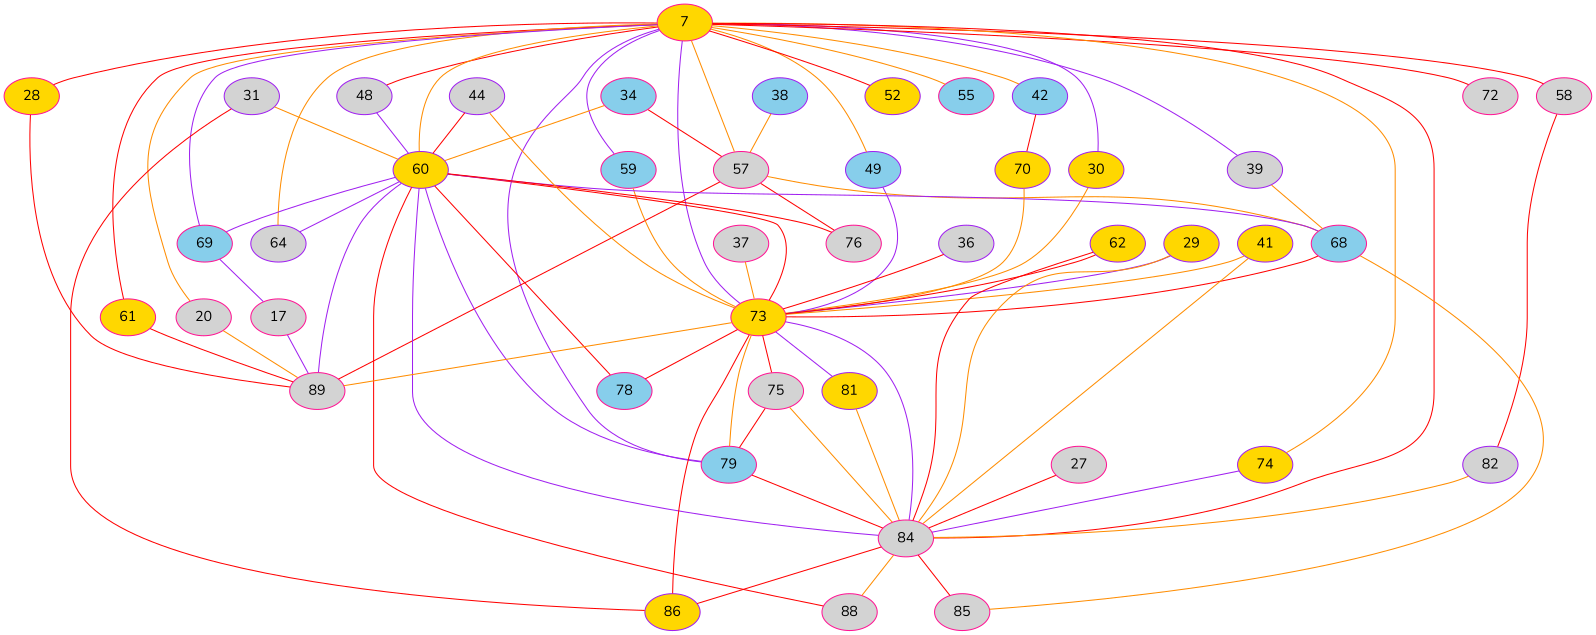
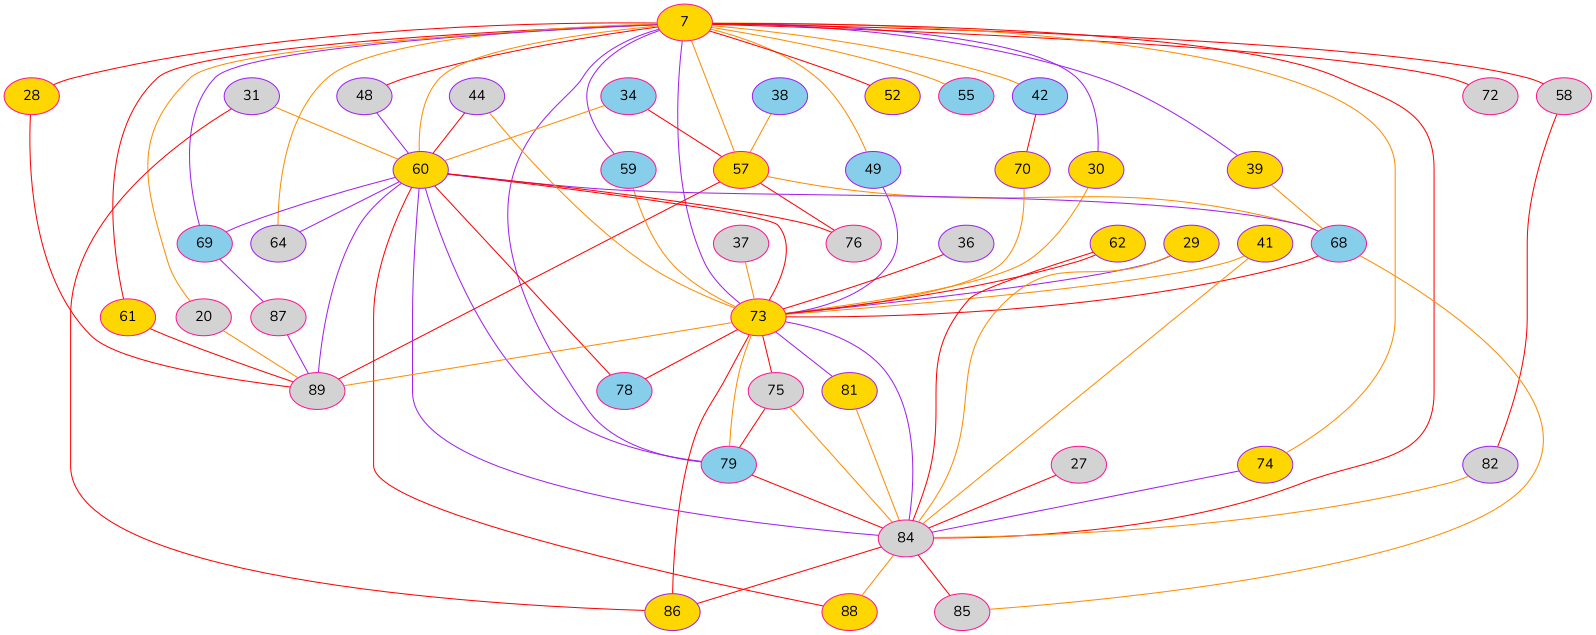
  graph {
    fontname=Nunito
    node [color=deeppink fillcolor=gold fontname=Nunito style=filled]
    edge [color=red fontname=Nunito]
    7 [super="+4+6"]
    20 [fillcolor=lightgrey]
    28
    30 [color=purple]
-   39 [color=purple fillcolor=lightgrey]
+   39 [color=purple]
    42 [color=purple fillcolor=skyblue]
    48 [color=purple fillcolor=lightgrey]
    49 [color=purple fillcolor=skyblue]
    52 [color=purple]
    55 [fillcolor=skyblue]
-   57 [fillcolor=lightgrey super="+45+51+32"]
+   57 [super="+45+51+32"]
    58 [fillcolor=lightgrey]
    59 [fillcolor=skyblue]
    60 [color=purple super="+56+8"]
    61
    64 [color=purple fillcolor=lightgrey]
    69 [fillcolor=skyblue super="+14+22"]
    72 [fillcolor=lightgrey]
    73 [super="+26+67+63+10"]
    74 [color=purple]
    79 [fillcolor=skyblue super="+77"]
    84 [fillcolor=lightgrey super="+50+83+65"]
    89 [fillcolor=lightgrey super="+47+80"]
    68 [fillcolor=skyblue super="+15+53"]
    70 [color=purple]
    76 [fillcolor=lightgrey]
    82 [color=purple fillcolor=lightgrey]
    78 [fillcolor=skyblue]
-   88 [fillcolor=lightgrey]
-   87 [fillcolor=lightgrey label=17]
+   88
+   87 [fillcolor=lightgrey]
    86 [color=purple super="+33"]
    75 [fillcolor=lightgrey super="+66"]
    81 [color=purple]
    85 [fillcolor=lightgrey]
    27 [fillcolor=lightgrey]
    29 [color=purple]
    31 [color=purple fillcolor=lightgrey]
    34 [fillcolor=skyblue]
    36 [color=purple fillcolor=lightgrey]
    37 [fillcolor=lightgrey]
    38 [color=purple fillcolor=skyblue]
    41 [color=purple]
    44 [color=purple fillcolor=lightgrey]
    62 [color=purple]
    7 -- 20 [color=darkorange]
    7 -- 28 [weight=2]
    7 -- 30 [color=purple]
    7 -- 39 [color=purple]
    7 -- 42 [color=darkorange weight=2]
    7 -- 48
    7 -- 49 [color=darkorange]
    7 -- 52 [weight=2]
    7 -- 55 [color=darkorange weight=2]
    7 -- 57 [color=darkorange weight=3]
    7 -- 58 [weight=2]
    7 -- 59 [color=purple]
    7 -- 60 [color=darkorange weight=9]
    7 -- 61
    7 -- 64 [color=darkorange]
    7 -- 69 [color=purple weight=2]
    7 -- 72 [weight=2]
    7 -- 73 [color=purple weight=9]
    7 -- 74 [color=darkorange]
    7 -- 79 [color=purple weight=2]
    7 -- 84 [weight=8]
    20 -- 89 [color=darkorange]
    28 -- 89
    30 -- 73 [color=darkorange]
    39 -- 68 [color=darkorange]
    42 -- 70
    48 -- 60 [color=purple]
    49 -- 73 [color=purple]
    57 -- 89
    57 -- 68 [color=darkorange]
    57 -- 76
    58 -- 82
    59 -- 73 [color=darkorange]
    60 -- 64 [color=purple]
    60 -- 69 [color=purple weight=2]
    60 -- 73 [weight=8]
    60 -- 79 [color=purple weight=2]
    60 -- 84 [color=purple weight=11]
    60 -- 89 [color=purple weight=2]
    60 -- 68 [color=purple weight=2]
    60 -- 76
    60 -- 78
    60 -- 88
    61 -- 89
    69 -- 87 [color=purple]
    73 -- 79 [color=darkorange weight=4]
    73 -- 84 [color=purple weight=4]
    73 -- 89 [color=darkorange weight=6]
    73 -- 78
    73 -- 86
    73 -- 75 [weight=2]
    73 -- 81 [color=purple]
    74 -- 84 [color=purple]
    79 -- 84
    84 -- 88 [color=darkorange]
    84 -- 86
    84 -- 85
    68 -- 73 [weight=2]
    68 -- 85 [color=darkorange]
    70 -- 73 [color=darkorange]
    82 -- 84 [color=darkorange]
    87 -- 89 [color=purple]
    75 -- 79 [weight=3]
    75 -- 84 [color=darkorange weight=2]
    81 -- 84 [color=darkorange]
    27 -- 84 [weight=2]
    29 -- 73 [color=purple]
    29 -- 84 [color=darkorange]
    31 -- 60 [color=darkorange weight=2]
    31 -- 86
    34 -- 57
    34 -- 60 [color=darkorange]
    36 -- 73 [weight=2]
    37 -- 73 [color=darkorange weight=2]
    38 -- 57 [color=darkorange weight=2]
    41 -- 73 [color=darkorange]
    41 -- 84 [color=darkorange]
    44 -- 60
    44 -- 73 [color=darkorange]
    62 -- 73
    62 -- 84
  }
